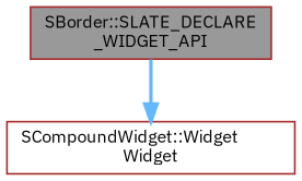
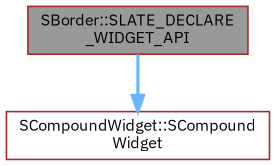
  digraph {
    rankdir=TB
    fontname="IBM Plex Sans"
    node [color=brown fontname="IBM Plex Sans" fontsize=10 shape=box style=filled]
    n1 [fillcolor=grey60 fontcolor=black height=0.2 label="SBorder::SLATE_DECLARE\l_WIDGET_API" width=0.4]
-   n2 [fillcolor=white height=0.2 label="SCompoundWidget::Widget\lWidget" width=0.4]
+   n2 [fillcolor=white height=0.2 label="SCompoundWidget::SCompound\lWidget" width=0.4]
    n1 -> n2 [color=steelblue1 fontname="IBM Plex Sans" fontsize=10 labelfontname=Helvetica labelfontsize=10 style=bold arrowhead=normal]
  }
